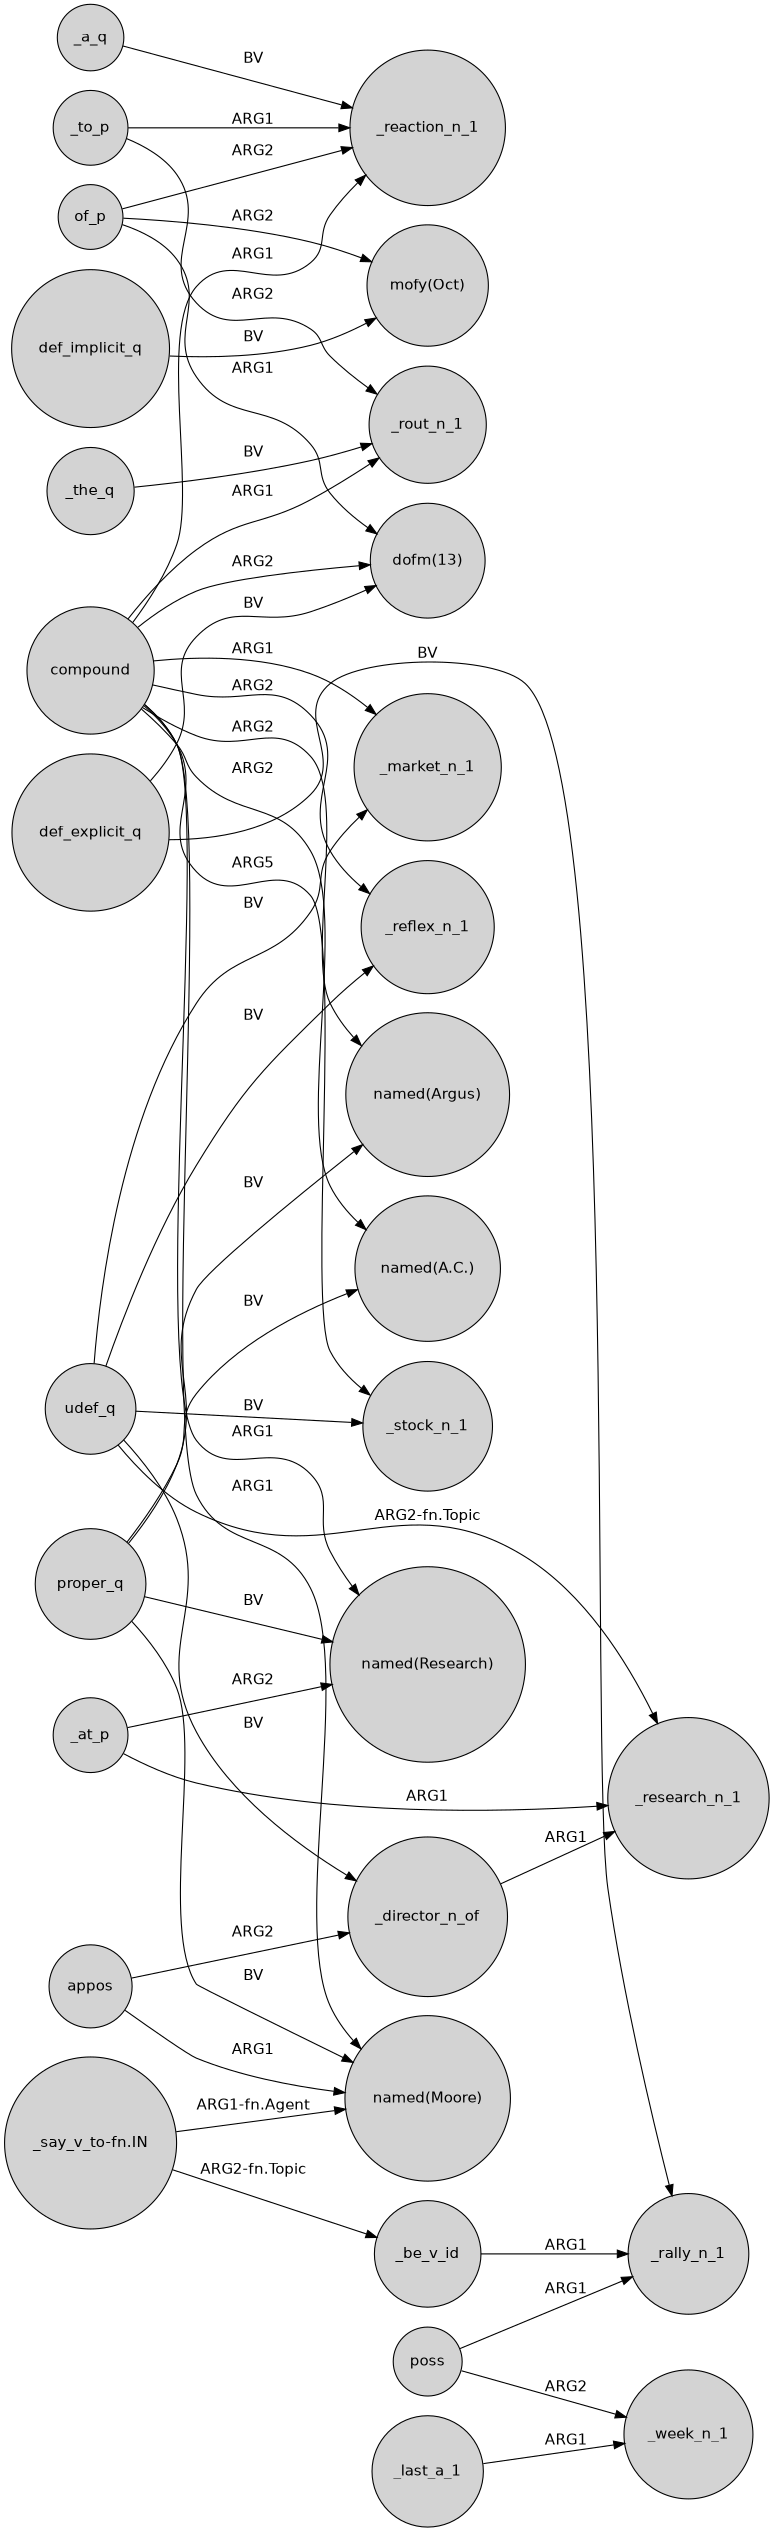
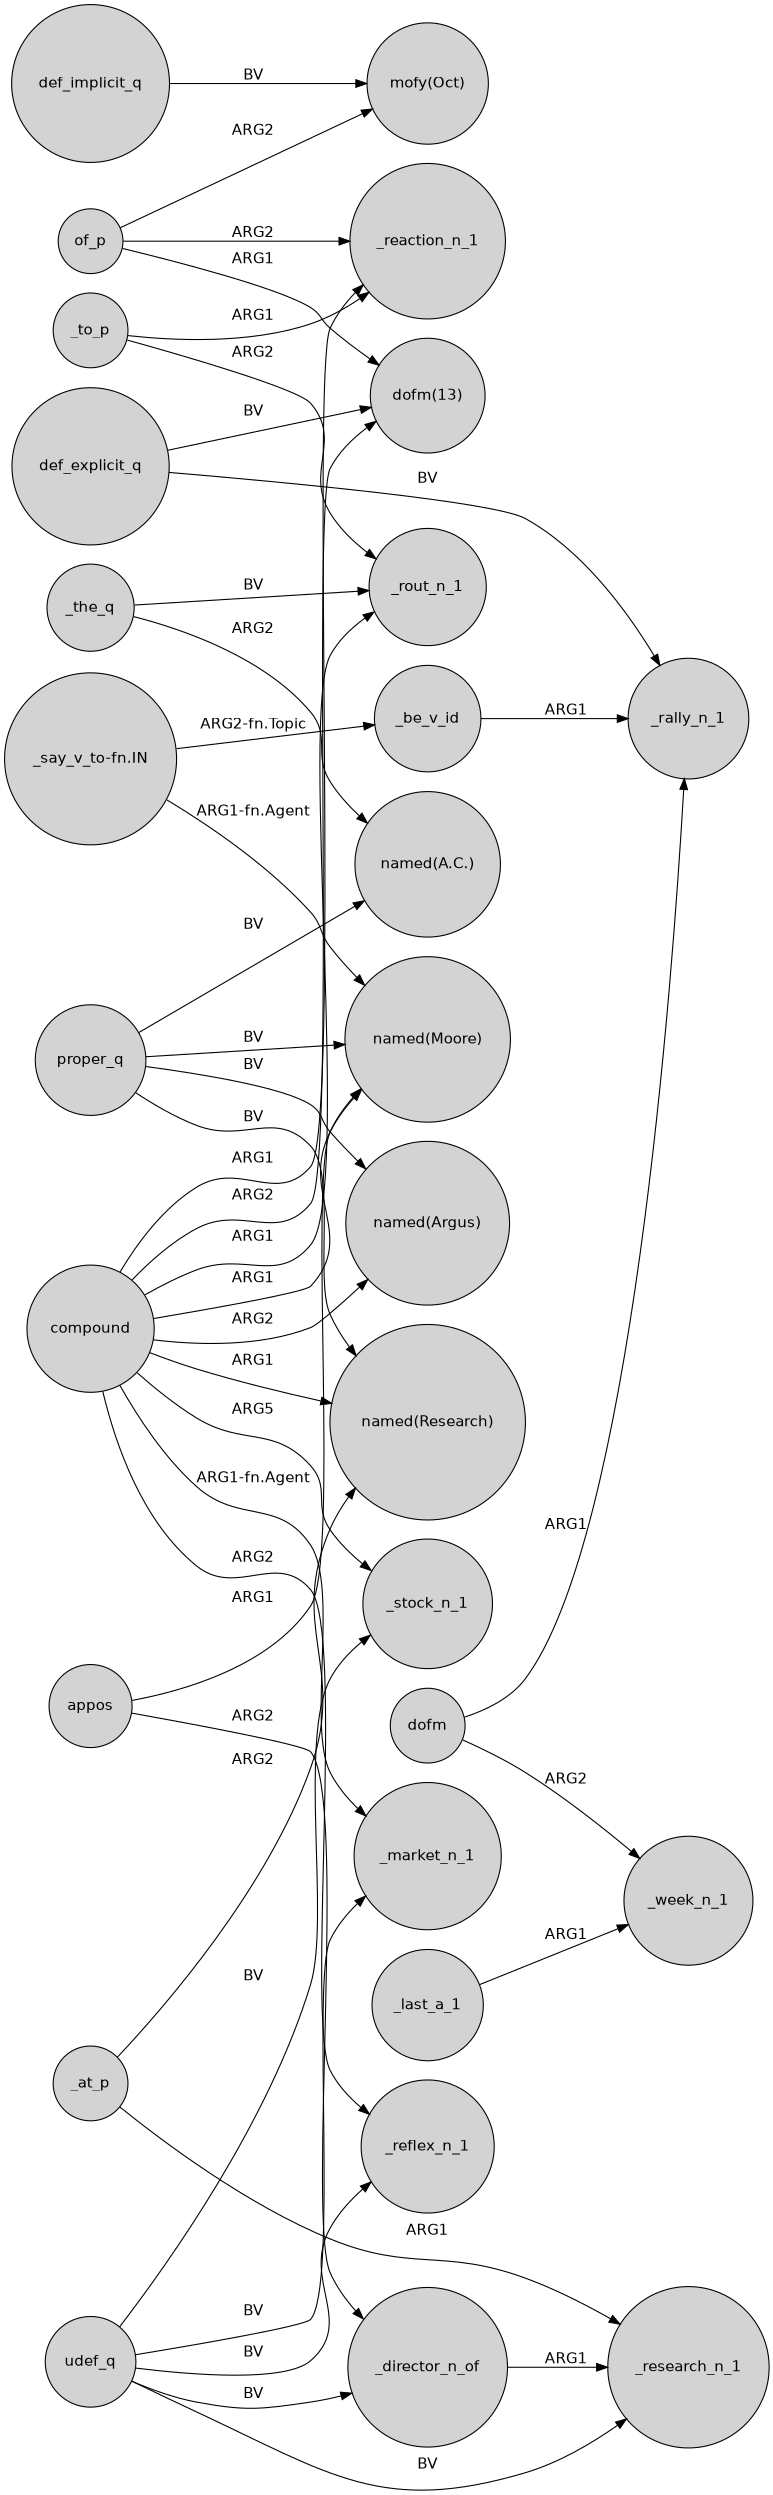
  digraph {
    fontname="DejaVu Sans"
    rankdir=LR
    node [fontname="DejaVu Sans" shape=circle style=filled]
    edge [fontname="DejaVu Sans"]
    of_p
    "dofm(13)"
    "mofy(Oct)"
    _reaction_n_1
    _be_v_id
    _rally_n_1
    proper_q
    "named(Argus)"
    "named(Research)"
    "named(A.C.)"
    "named(Moore)"
    udef_q
    _reflex_n_1
    _research_n_1
    _director_n_of
    _market_n_1
    _stock_n_1
-   poss
+   poss [label=dofm]
    _week_n_1
    def_implicit_q
    _to_p
    _rout_n_1
    compound
    _at_p
    def_explicit_q
    "_say_v_to-fn.IN"
    _the_q
    _last_a_1
-   _a_q
    appos
    of_p -> "dofm(13)" [label=ARG1]
    of_p -> "mofy(Oct)" [label=ARG2]
    of_p -> _reaction_n_1 [label=ARG2]
    _be_v_id -> _rally_n_1 [label=ARG1]
    proper_q -> "named(Argus)" [label=BV]
    proper_q -> "named(Research)" [label=BV]
    proper_q -> "named(A.C.)" [label=BV]
    proper_q -> "named(Moore)" [label=BV]
    udef_q -> _reflex_n_1 [label=BV]
-   udef_q -> _research_n_1 [label="ARG2-fn.Topic"]
+   udef_q -> _research_n_1 [label=BV]
    udef_q -> _director_n_of [label=BV]
    udef_q -> _market_n_1 [label=BV]
    udef_q -> _stock_n_1 [label=BV]
    _director_n_of -> _research_n_1 [label=ARG1]
    poss -> _rally_n_1 [label=ARG1]
    poss -> _week_n_1 [label=ARG2]
    def_implicit_q -> "mofy(Oct)" [label=BV]
    _to_p -> _reaction_n_1 [label=ARG1]
    _to_p -> _rout_n_1 [label=ARG2]
    compound -> "dofm(13)" [label=ARG2]
    compound -> _reaction_n_1 [label=ARG1]
    compound -> "named(Argus)" [label=ARG2]
    compound -> "named(Research)" [label=ARG1]
-   compound -> "named(A.C.)" [label=ARG2]
+   _the_q -> "named(A.C.)" [label=ARG2]
    compound -> "named(Moore)" [label=ARG1]
    compound -> _reflex_n_1 [label=ARG2]
-   compound -> _market_n_1 [label=ARG1]
+   compound -> _market_n_1 [label="ARG1-fn.Agent"]
    compound -> _stock_n_1 [label=ARG5]
    compound -> _rout_n_1 [label=ARG1]
    _at_p -> "named(Research)" [label=ARG2]
    _at_p -> _research_n_1 [label=ARG1]
    def_explicit_q -> "dofm(13)" [label=BV]
    def_explicit_q -> _rally_n_1 [label=BV]
    "_say_v_to-fn.IN" -> _be_v_id [label="ARG2-fn.Topic"]
    "_say_v_to-fn.IN" -> "named(Moore)" [label="ARG1-fn.Agent"]
    _the_q -> _rout_n_1 [label=BV]
    _last_a_1 -> _week_n_1 [label=ARG1]
-   _a_q -> _reaction_n_1 [label=BV]
    appos -> "named(Moore)" [label=ARG1]
    appos -> _director_n_of [label=ARG2]
  }
